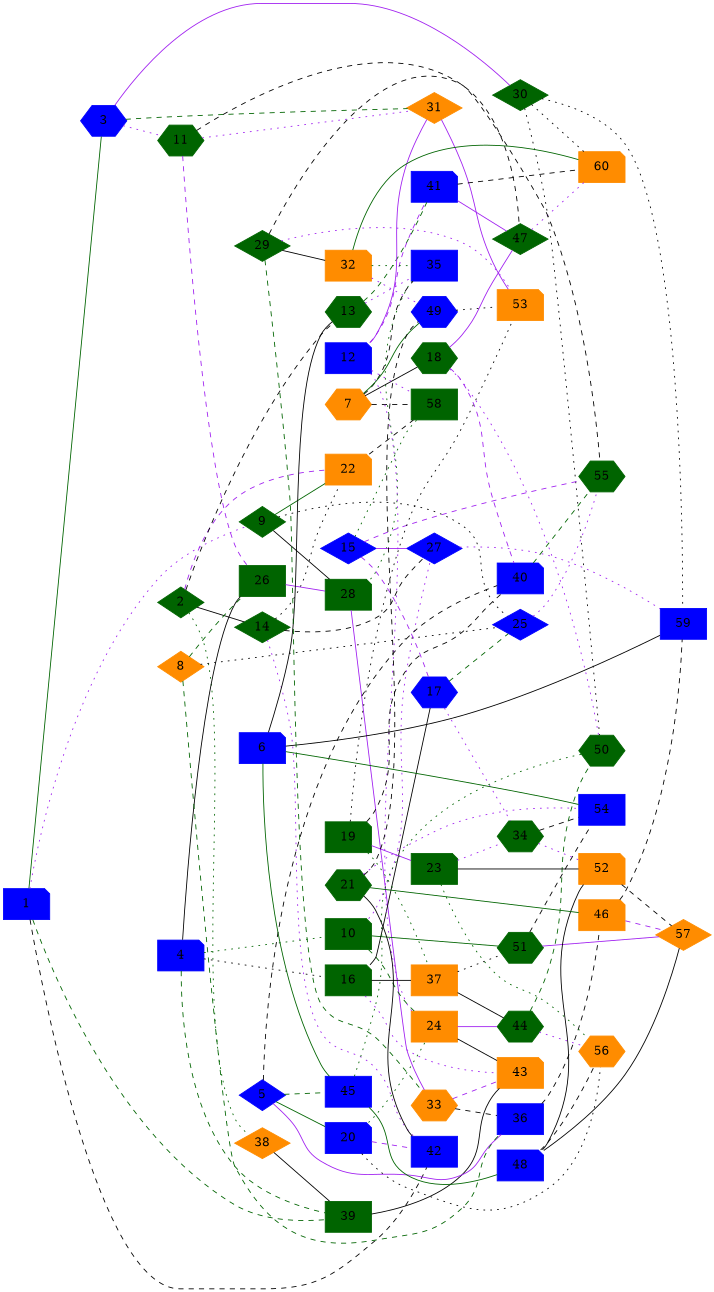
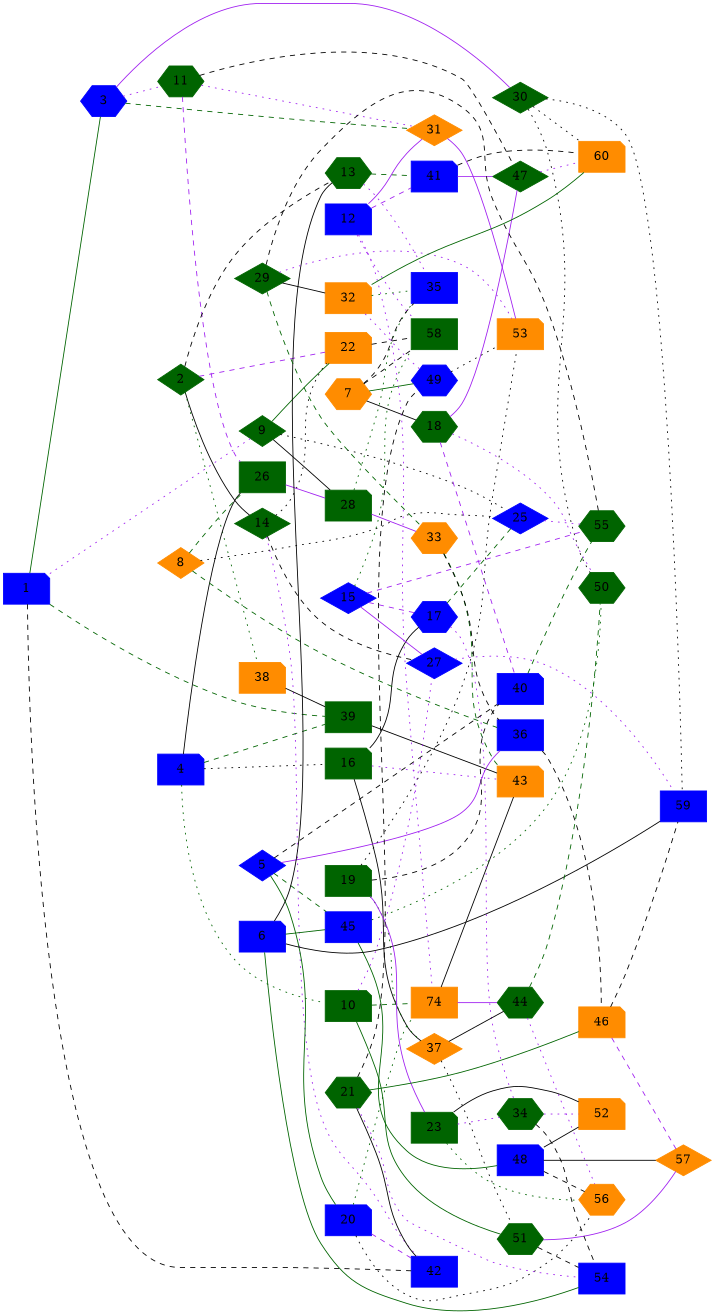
  graph {
    rankdir=LR
    node [color=darkgreen shape=note style=filled]
    edge [color=black style=dotted]
    1 [color=blue]
    3 [color=blue shape=hexagon]
    9 [shape=diamond]
    39 [shape=box]
    42 [color=blue shape=box]
    11 [shape=hexagon]
    30 [shape=diamond]
    31 [color=darkorange shape=diamond]
    22 [color=darkorange]
    25 [color=blue shape=diamond]
    28
    43 [color=darkorange]
    2 [shape=diamond]
    13 [shape=hexagon]
    14 [shape=diamond]
-   38 [color=darkorange shape=diamond]
+   38 [color=darkorange]
    35 [color=blue shape=box]
    41 [color=blue]
    27 [color=blue shape=diamond]
    58 [shape=box]
    26 [shape=box]
    47 [shape=diamond]
    59 [color=blue shape=box]
    50 [shape=hexagon]
    60 [color=darkorange]
    53 [color=darkorange]
    4 [color=blue]
    10
    16
-   24 [color=darkorange shape=box]
+   24 [color=darkorange shape=box label=74]
    51 [shape=hexagon]
    17 [color=blue shape=hexagon]
-   37 [color=darkorange shape=box]
+   37 [color=darkorange shape=diamond]
    5 [color=blue shape=diamond]
    20 [color=blue]
    36 [color=blue shape=box]
    40 [color=blue]
    45 [color=blue shape=box]
    56 [color=darkorange shape=hexagon]
    46 [color=darkorange]
    55 [shape=hexagon]
    48 [color=blue]
    6 [color=blue]
    54 [color=blue shape=box]
    7 [color=darkorange shape=hexagon]
    18 [shape=hexagon]
    49 [color=blue shape=hexagon]
    8 [color=darkorange shape=diamond]
    33 [color=darkorange shape=hexagon]
    44 [shape=hexagon]
    57 [color=darkorange shape=diamond]
    12 [color=blue]
    15 [color=blue shape=diamond]
    34 [shape=hexagon]
    52 [color=darkorange]
    19
    23
    21 [shape=hexagon]
    29 [shape=diamond]
    32 [color=darkorange]
    1 -- 3 [color=darkgreen style=solid]
    1 -- 9 [color=purple]
    1 -- 39 [color=darkgreen style=dashed]
    1 -- 42 [style=dashed]
    3 -- 11 [color=purple]
    3 -- 30 [color=purple style=solid]
    3 -- 31 [color=darkgreen style=dashed]
    9 -- 22 [color=darkgreen style=solid]
    9 -- 25
    9 -- 28 [style=solid]
    39 -- 43 [style=solid]
    11 -- 31 [color=purple]
    11 -- 26 [color=purple style=dashed]
    11 -- 47 [style=dashed]
    30 -- 59
    30 -- 50
    30 -- 60
    31 -- 53 [color=purple style=solid]
    22 -- 58 [style=dashed]
    25 -- 55 [color=purple]
    28 -- 35 [color=darkgreen]
    28 -- 33 [color=purple style=solid]
    2 -- 22 [color=purple style=dashed]
    2 -- 13 [style=dashed]
    2 -- 14 [style=solid]
    2 -- 38 [color=darkgreen]
    13 -- 35 [color=purple]
    13 -- 41 [color=darkgreen style=dashed]
    14 -- 42 [color=purple]
    14 -- 22
    14 -- 27 [style=dashed]
    38 -- 39 [style=solid]
    41 -- 47 [color=purple style=solid]
    41 -- 60 [style=dashed]
    27 -- 59 [color=purple]
    26 -- 28 [color=purple style=solid]
    47 -- 60 [color=purple]
    4 -- 39 [color=darkgreen style=dashed]
    4 -- 26 [style=solid]
    4 -- 10 [color=darkgreen]
    4 -- 16
    10 -- 27 [color=purple]
    10 -- 24 [color=darkgreen style=dashed]
    10 -- 51 [color=darkgreen style=solid]
    16 -- 43 [color=purple]
    16 -- 17 [style=solid]
    16 -- 37 [style=solid]
    24 -- 43 [style=solid]
    24 -- 44 [color=purple style=solid]
    51 -- 54 [style=dashed]
    51 -- 57 [color=purple style=solid]
    17 -- 25 [color=darkgreen style=dashed]
    17 -- 34 [color=purple]
    37 -- 51
    37 -- 44 [style=solid]
    5 -- 20 [color=darkgreen style=solid]
    5 -- 36 [color=purple style=solid]
    5 -- 40 [style=dashed]
    5 -- 45 [color=darkgreen style=dashed]
    20 -- 42 [color=purple style=dashed]
    20 -- 24 [color=darkgreen]
    20 -- 56
    36 -- 46 [style=dashed]
    40 -- 55 [color=darkgreen style=dashed]
    45 -- 50 [color=darkgreen]
    45 -- 48 [color=darkgreen style=solid]
    46 -- 59 [style=dashed]
    46 -- 57 [color=purple style=dashed]
    48 -- 56 [style=dashed]
    48 -- 57 [style=solid]
    48 -- 52 [style=solid]
    6 -- 13 [style=solid]
    6 -- 59 [style=solid]
    6 -- 45 [color=darkgreen style=solid]
    6 -- 54 [color=darkgreen style=solid]
    7 -- 35 [style=dashed]
    7 -- 58 [style=dashed]
    7 -- 18 [style=solid]
    7 -- 49 [color=darkgreen style=solid]
    18 -- 47 [color=purple style=solid]
    18 -- 50 [color=purple]
    18 -- 40 [color=purple style=dashed]
    49 -- 53
    8 -- 25
    8 -- 26 [color=darkgreen style=dashed]
    8 -- 36 [color=darkgreen style=dashed]
-   33 -- 43 [color=purple style=dashed]
+   33 -- 43 [color=darkgreen style=dashed]
    33 -- 36 [style=dashed]
    44 -- 50 [color=darkgreen style=dashed]
    44 -- 56 [color=purple]
    12 -- 31 [color=purple style=solid]
    12 -- 41 [color=purple style=dashed]
    12 -- 58 [color=purple]
    12 -- 24 [color=purple]
    15 -- 27 [color=purple style=solid]
    15 -- 58 [color=darkgreen]
    15 -- 17 [color=purple style=dashed]
    15 -- 55 [color=purple style=dashed]
    34 -- 54 [style=dashed]
    34 -- 52 [color=purple]
-   52 -- 57 [style=dashed]
    19 -- 53
    19 -- 37 [color=darkgreen]
    19 -- 40 [style=dashed]
    19 -- 23 [color=purple style=solid]
    23 -- 56 [color=darkgreen]
    23 -- 34 [color=purple]
    23 -- 52 [style=solid]
    21 -- 42 [style=solid]
    21 -- 46 [color=darkgreen style=solid]
    21 -- 54 [color=purple]
    21 -- 49 [style=dashed]
    29 -- 53 [color=purple]
    29 -- 55 [style=dashed]
    29 -- 33 [color=darkgreen style=dashed]
    29 -- 32 [style=solid]
    32 -- 35 [color=darkgreen]
    32 -- 60 [color=darkgreen style=solid]
    32 -- 49 [color=purple]
  }
